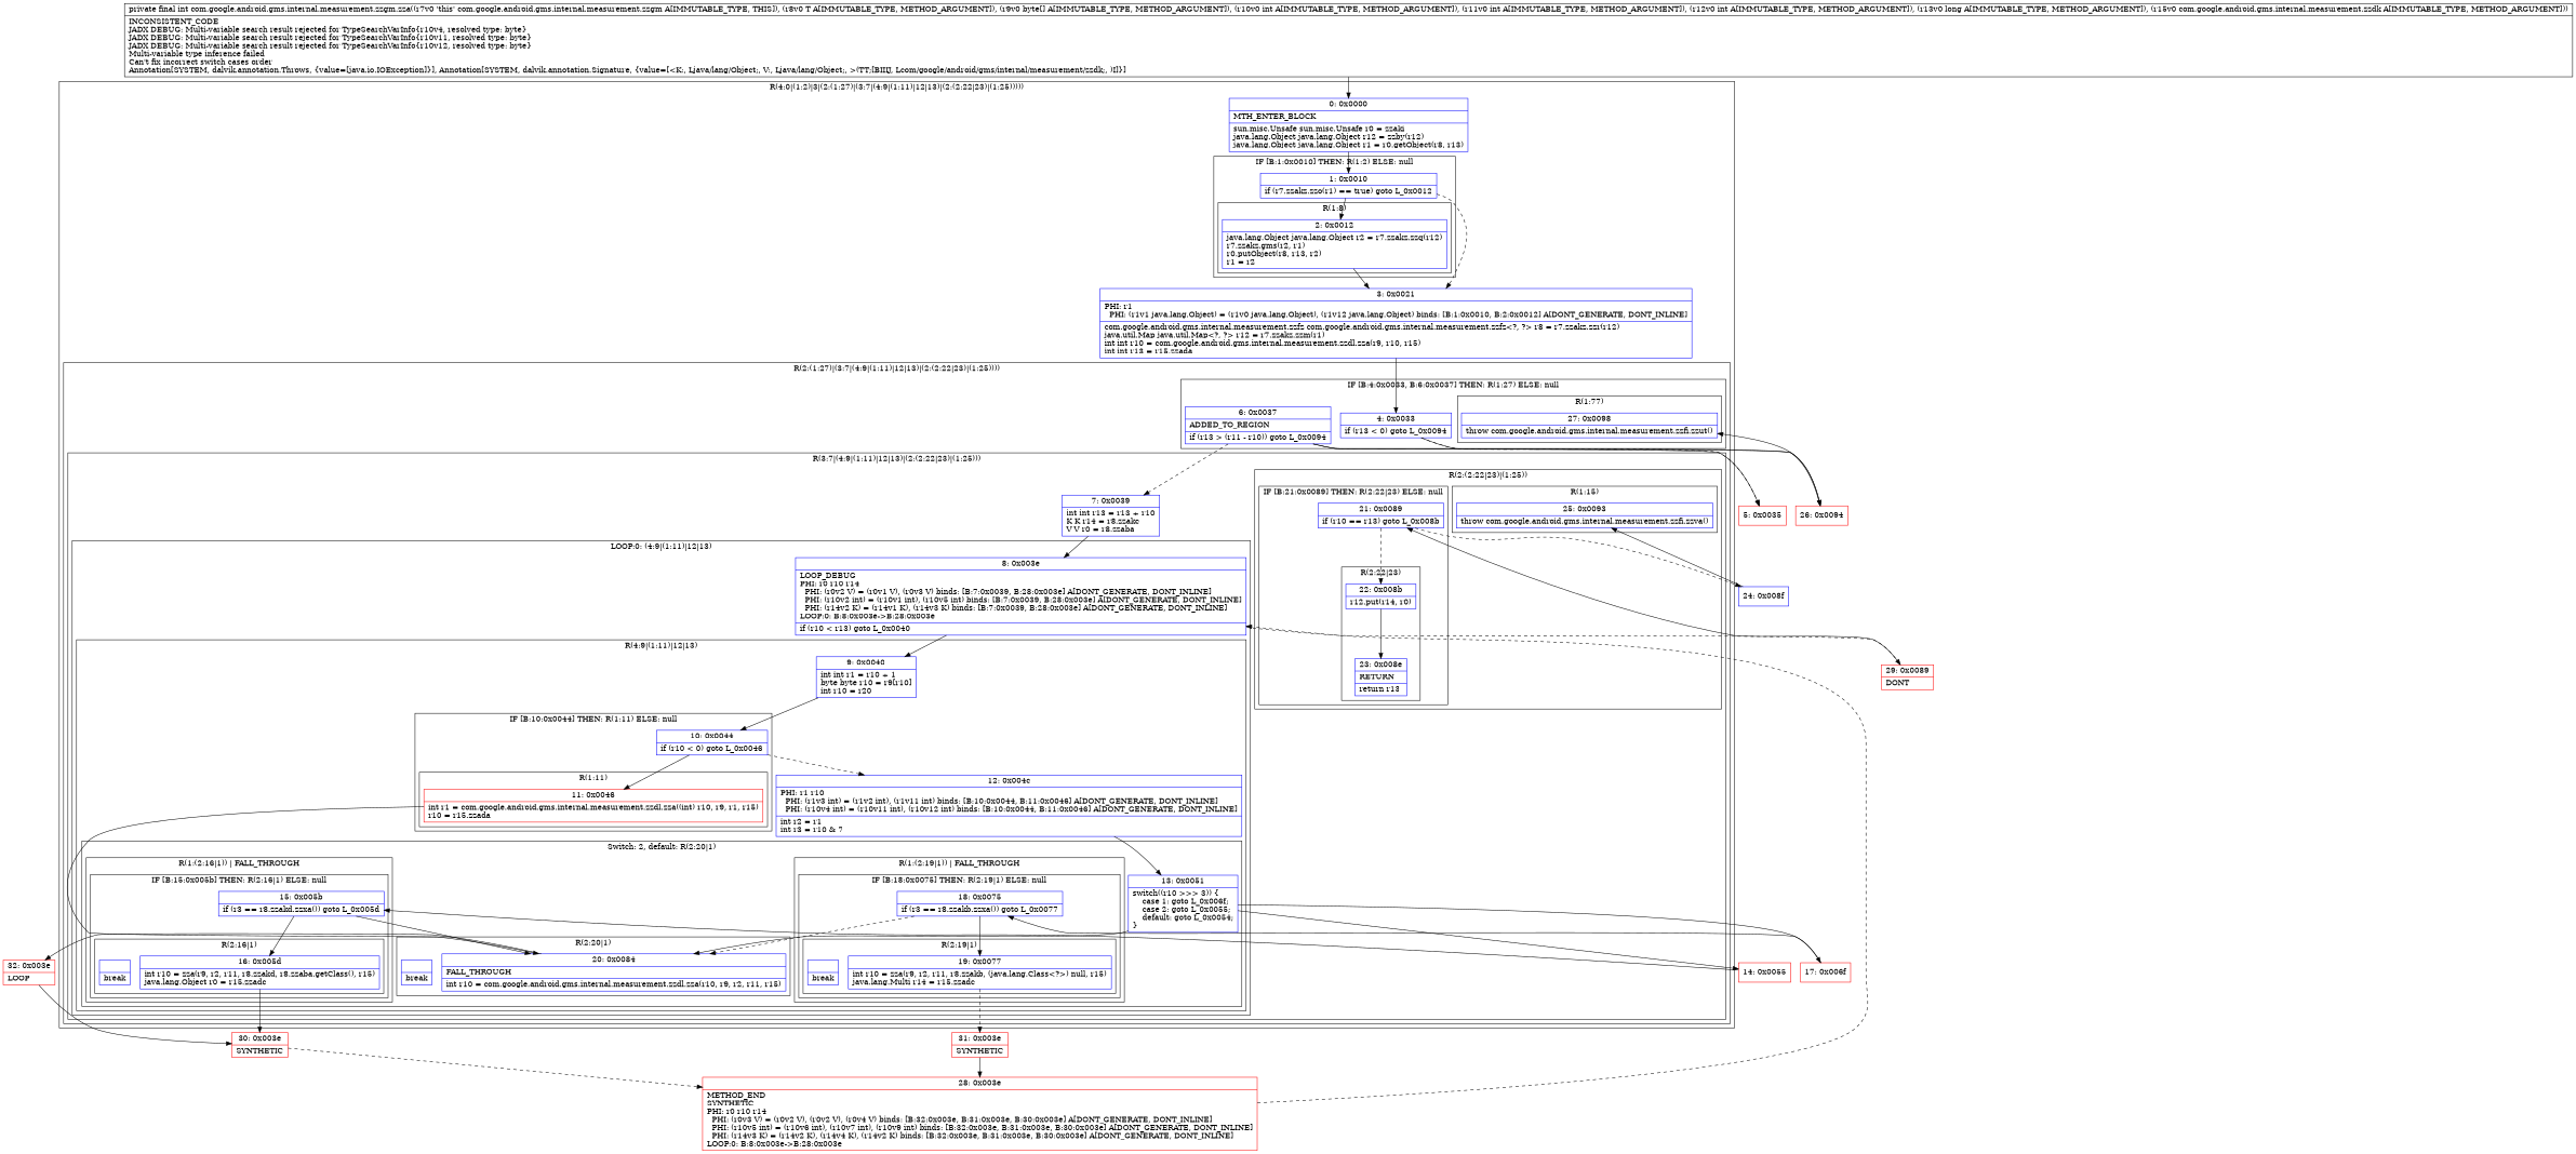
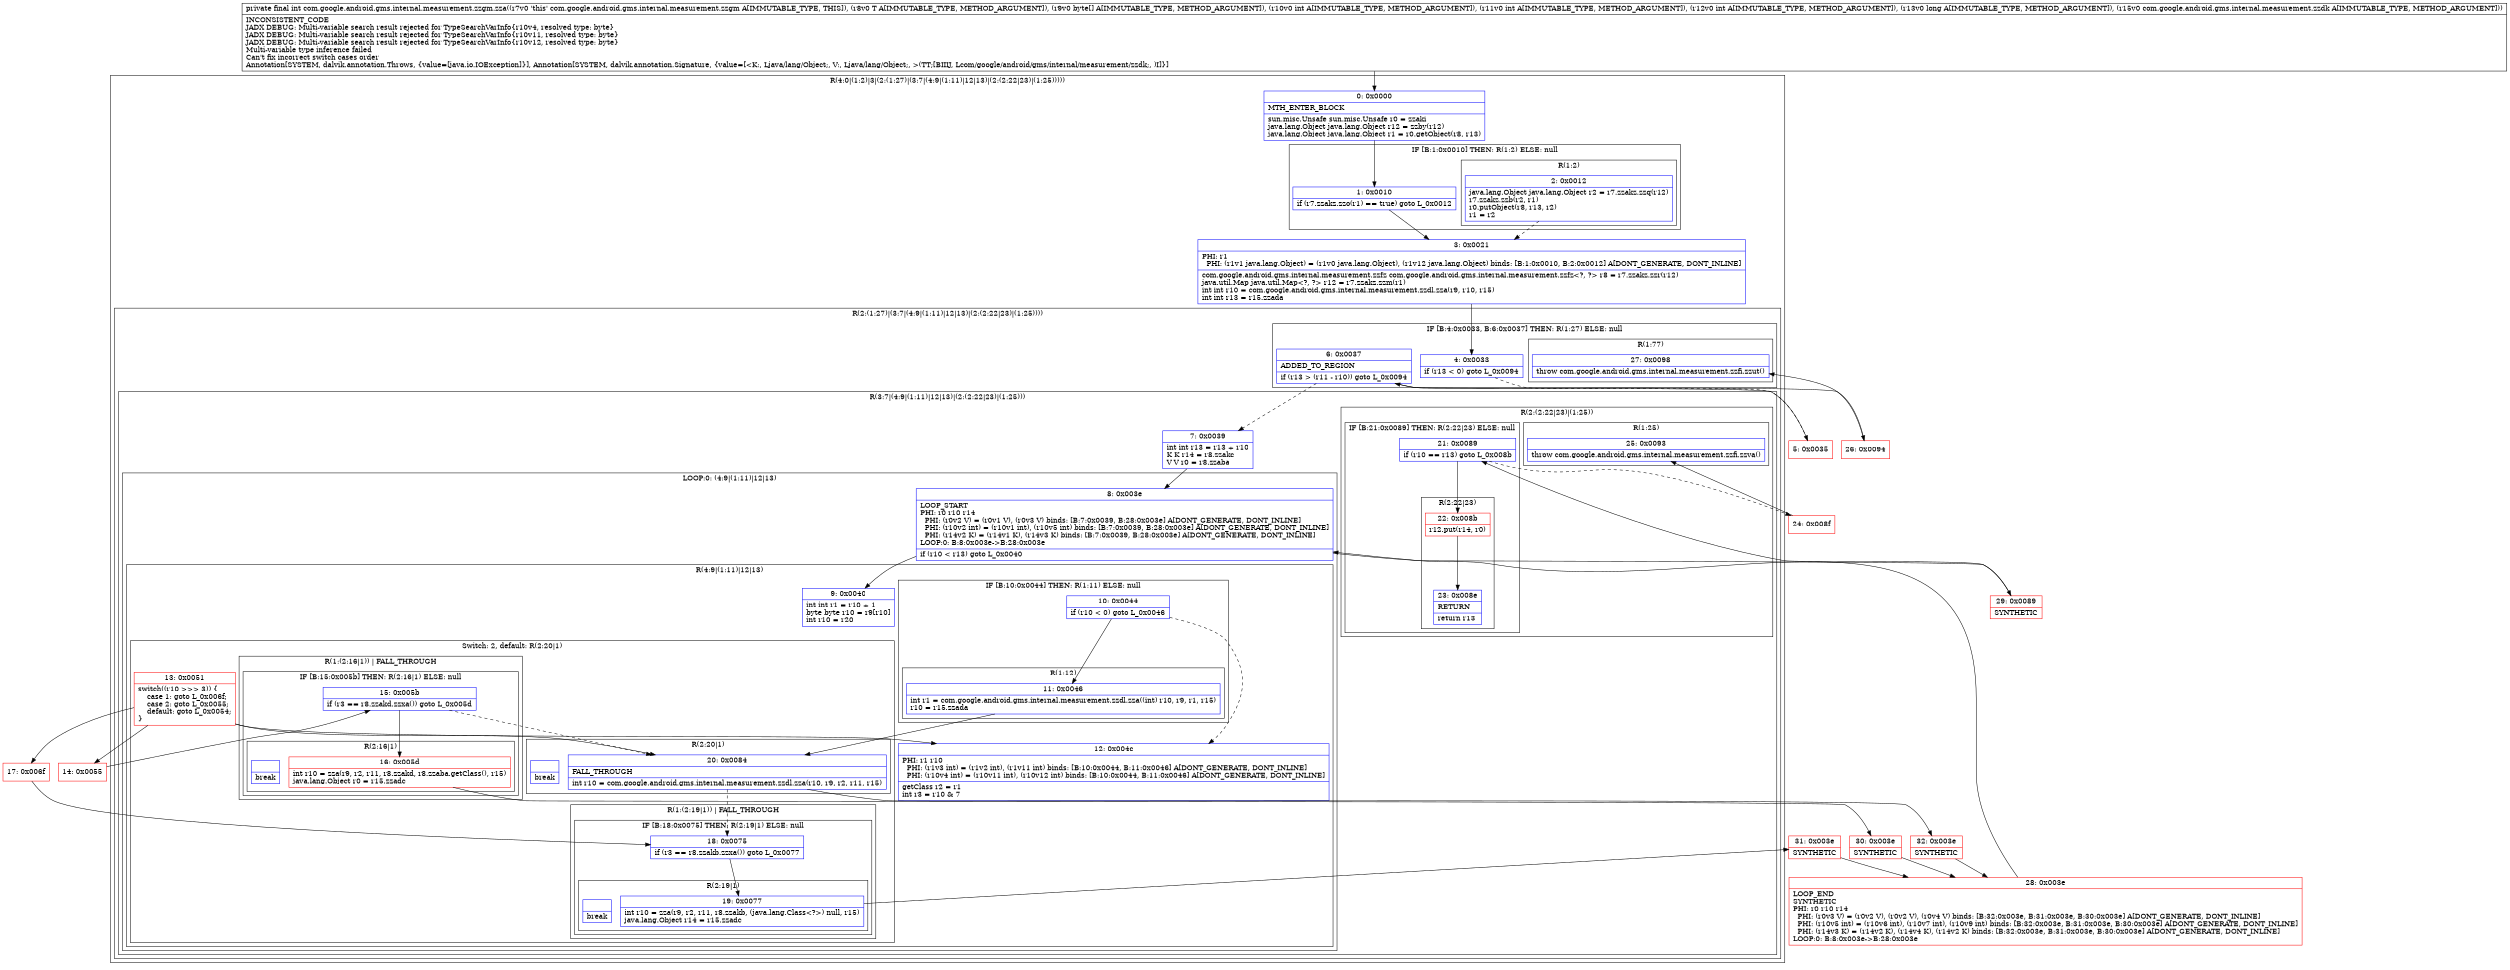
  digraph {
    node [color=blue shape=record]
-   n1 [label="{2\:\ 0x0012|java.lang.Object java.lang.Object r2 = r7.zzakz.zzq(r12)\lr7.zzakz.gms(r2, r1)\lr0.putObject(r8, r13, r2)\lr1 = r2\l}"]
+   n1 [label="{2\:\ 0x0012|java.lang.Object java.lang.Object r2 = r7.zzakz.zzq(r12)\lr7.zzakz.zzb(r2, r1)\lr0.putObject(r8, r13, r2)\lr1 = r2\l}"]
    n2 [label="{1\:\ 0x0010|if (r7.zzakz.zzo(r1) == true) goto L_0x0012\l}"]
    n3 [label="{27\:\ 0x0098|throw com.google.android.gms.internal.measurement.zzfi.zzut()\l}"]
    n4 [label="{4\:\ 0x0033|if (r13 \< 0) goto L_0x0094\l}"]
    n5 [label="{6\:\ 0x0037|ADDED_TO_REGION\l|if (r13 \> (r11 \- r10)) goto L_0x0094\l}"]
-   n6 [color=red label="{11\:\ 0x0046|int r1 = com.google.android.gms.internal.measurement.zzdl.zza((int) r10, r9, r1, r15)\lr10 = r15.zzada\l}"]
+   n6 [label="{11\:\ 0x0046|int r1 = com.google.android.gms.internal.measurement.zzdl.zza((int) r10, r9, r1, r15)\lr10 = r15.zzada\l}"]
    n7 [label="{10\:\ 0x0044|if (r10 \< 0) goto L_0x0046\l}"]
-   n8 [label="{19\:\ 0x0077|int r10 = zza(r9, r2, r11, r8.zzakb, (java.lang.Class\<?\>) null, r15)\ljava.lang.Multi r14 = r15.zzadc\l}"]
+   n8 [label="{19\:\ 0x0077|int r10 = zza(r9, r2, r11, r8.zzakb, (java.lang.Class\<?\>) null, r15)\ljava.lang.Object r14 = r15.zzadc\l}"]
    n9 [label="{|break\l}"]
    n10 [label="{18\:\ 0x0075|if (r3 == r8.zzakb.zzxa()) goto L_0x0077\l}"]
-   n11 [label="{16\:\ 0x005d|int r10 = zza(r9, r2, r11, r8.zzakd, r8.zzaba.getClass(), r15)\ljava.lang.Object r0 = r15.zzadc\l}"]
+   n11 [color=red label="{16\:\ 0x005d|int r10 = zza(r9, r2, r11, r8.zzakd, r8.zzaba.getClass(), r15)\ljava.lang.Object r0 = r15.zzadc\l}"]
    n12 [label="{|break\l}"]
    n13 [label="{15\:\ 0x005b|if (r3 == r8.zzakd.zzxa()) goto L_0x005d\l}"]
    n14 [label="{20\:\ 0x0084|FALL_THROUGH\l|int r10 = com.google.android.gms.internal.measurement.zzdl.zza(r10, r9, r2, r11, r15)\l}"]
    n15 [label="{|break\l}"]
-   n16 [label="{13\:\ 0x0051|switch((r10 \>\>\> 3)) \{\l    case 1: goto L_0x006f;\l    case 2: goto L_0x0055;\l    default: goto L_0x0054;\l\}\l}"]
+   n16 [color=red label="{13\:\ 0x0051|switch((r10 \>\>\> 3)) \{\l    case 1: goto L_0x006f;\l    case 2: goto L_0x0055;\l    default: goto L_0x0054;\l\}\l}"]
    n17 [label="{9\:\ 0x0040|int int r1 = r10 + 1\lbyte byte r10 = r9[r10]\lint r10 = r20\l}"]
-   n18 [label="{12\:\ 0x004c|PHI: r1 r10 \l  PHI: (r1v3 int) = (r1v2 int), (r1v11 int) binds: [B:10:0x0044, B:11:0x0046] A[DONT_GENERATE, DONT_INLINE]\l  PHI: (r10v4 int) = (r10v11 int), (r10v12 int) binds: [B:10:0x0044, B:11:0x0046] A[DONT_GENERATE, DONT_INLINE]\l|int r2 = r1\lint r3 = r10 & 7\l}"]
-   n19 [label="{8\:\ 0x003e|LOOP_DEBUG\lPHI: r0 r10 r14 \l  PHI: (r0v2 V) = (r0v1 V), (r0v3 V) binds: [B:7:0x0039, B:28:0x003e] A[DONT_GENERATE, DONT_INLINE]\l  PHI: (r10v2 int) = (r10v1 int), (r10v5 int) binds: [B:7:0x0039, B:28:0x003e] A[DONT_GENERATE, DONT_INLINE]\l  PHI: (r14v2 K) = (r14v1 K), (r14v3 K) binds: [B:7:0x0039, B:28:0x003e] A[DONT_GENERATE, DONT_INLINE]\lLOOP:0: B:8:0x003e\-\>B:28:0x003e\l|if (r10 \< r13) goto L_0x0040\l}"]
-   n20 [label="{22\:\ 0x008b|r12.put(r14, r0)\l}"]
+   n18 [label="{12\:\ 0x004c|PHI: r1 r10 \l  PHI: (r1v3 int) = (r1v2 int), (r1v11 int) binds: [B:10:0x0044, B:11:0x0046] A[DONT_GENERATE, DONT_INLINE]\l  PHI: (r10v4 int) = (r10v11 int), (r10v12 int) binds: [B:10:0x0044, B:11:0x0046] A[DONT_GENERATE, DONT_INLINE]\l|getClass r2 = r1\lint r3 = r10 & 7\l}"]
+   n19 [label="{8\:\ 0x003e|LOOP_START\lPHI: r0 r10 r14 \l  PHI: (r0v2 V) = (r0v1 V), (r0v3 V) binds: [B:7:0x0039, B:28:0x003e] A[DONT_GENERATE, DONT_INLINE]\l  PHI: (r10v2 int) = (r10v1 int), (r10v5 int) binds: [B:7:0x0039, B:28:0x003e] A[DONT_GENERATE, DONT_INLINE]\l  PHI: (r14v2 K) = (r14v1 K), (r14v3 K) binds: [B:7:0x0039, B:28:0x003e] A[DONT_GENERATE, DONT_INLINE]\lLOOP:0: B:8:0x003e\-\>B:28:0x003e\l|if (r10 \< r13) goto L_0x0040\l}"]
+   n20 [color=red label="{22\:\ 0x008b|r12.put(r14, r0)\l}"]
    n21 [label="{23\:\ 0x008e|RETURN\l|return r13\l}"]
    n22 [label="{21\:\ 0x0089|if (r10 == r13) goto L_0x008b\l}"]
    n23 [label="{25\:\ 0x0093|throw com.google.android.gms.internal.measurement.zzfi.zzva()\l}"]
    n24 [label="{7\:\ 0x0039|int int r13 = r13 + r10\lK K r14 = r8.zzakc\lV V r0 = r8.zzaba\l}"]
    n25 [label="{0\:\ 0x0000|MTH_ENTER_BLOCK\l|sun.misc.Unsafe sun.misc.Unsafe r0 = zzaki\ljava.lang.Object java.lang.Object r12 = zzby(r12)\ljava.lang.Object java.lang.Object r1 = r0.getObject(r8, r13)\l}"]
    n26 [label="{3\:\ 0x0021|PHI: r1 \l  PHI: (r1v1 java.lang.Object) = (r1v0 java.lang.Object), (r1v12 java.lang.Object) binds: [B:1:0x0010, B:2:0x0012] A[DONT_GENERATE, DONT_INLINE]\l|com.google.android.gms.internal.measurement.zzfz com.google.android.gms.internal.measurement.zzfz\<?, ?\> r8 = r7.zzakz.zzr(r12)\ljava.util.Map java.util.Map\<?, ?\> r12 = r7.zzakz.zzm(r1)\lint int r10 = com.google.android.gms.internal.measurement.zzdl.zza(r9, r10, r15)\lint int r13 = r15.zzada\l}"]
    n27 [color=red label="{5\:\ 0x0035}"]
    n28 [color=red label="{26\:\ 0x0094}"]
    n29 [color=red label="{31\:\ 0x003e|SYNTHETIC\l}"]
    n30 [color=red label="{30\:\ 0x003e|SYNTHETIC\l}"]
-   n31 [color=red label="{32\:\ 0x003e|LOOP\l}"]
+   n31 [color=red label="{32\:\ 0x003e|SYNTHETIC\l}"]
    n32 [color=red label="{14\:\ 0x0055}"]
    n33 [color=red label="{17\:\ 0x006f}"]
-   n34 [color=red label="{29\:\ 0x0089|DONT\l}"]
-   n35 [label="{24\:\ 0x008f}"]
-   n36 [color=red label="{28\:\ 0x003e|METHOD_END\lSYNTHETIC\lPHI: r0 r10 r14 \l  PHI: (r0v3 V) = (r0v2 V), (r0v2 V), (r0v4 V) binds: [B:32:0x003e, B:31:0x003e, B:30:0x003e] A[DONT_GENERATE, DONT_INLINE]\l  PHI: (r10v5 int) = (r10v6 int), (r10v7 int), (r10v9 int) binds: [B:32:0x003e, B:31:0x003e, B:30:0x003e] A[DONT_GENERATE, DONT_INLINE]\l  PHI: (r14v3 K) = (r14v2 K), (r14v4 K), (r14v2 K) binds: [B:32:0x003e, B:31:0x003e, B:30:0x003e] A[DONT_GENERATE, DONT_INLINE]\lLOOP:0: B:8:0x003e\-\>B:28:0x003e\l}"]
+   n34 [color=red label="{29\:\ 0x0089|SYNTHETIC\l}"]
+   n35 [color=red label="{24\:\ 0x008f}"]
+   n36 [color=red label="{28\:\ 0x003e|LOOP_END\lSYNTHETIC\lPHI: r0 r10 r14 \l  PHI: (r0v3 V) = (r0v2 V), (r0v2 V), (r0v4 V) binds: [B:32:0x003e, B:31:0x003e, B:30:0x003e] A[DONT_GENERATE, DONT_INLINE]\l  PHI: (r10v5 int) = (r10v6 int), (r10v7 int), (r10v9 int) binds: [B:32:0x003e, B:31:0x003e, B:30:0x003e] A[DONT_GENERATE, DONT_INLINE]\l  PHI: (r14v3 K) = (r14v2 K), (r14v4 K), (r14v2 K) binds: [B:32:0x003e, B:31:0x003e, B:30:0x003e] A[DONT_GENERATE, DONT_INLINE]\lLOOP:0: B:8:0x003e\-\>B:28:0x003e\l}"]
    n37 [label="{private final int com.google.android.gms.internal.measurement.zzgm.zza((r7v0 'this' com.google.android.gms.internal.measurement.zzgm A[IMMUTABLE_TYPE, THIS]), (r8v0 T A[IMMUTABLE_TYPE, METHOD_ARGUMENT]), (r9v0 byte[] A[IMMUTABLE_TYPE, METHOD_ARGUMENT]), (r10v0 int A[IMMUTABLE_TYPE, METHOD_ARGUMENT]), (r11v0 int A[IMMUTABLE_TYPE, METHOD_ARGUMENT]), (r12v0 int A[IMMUTABLE_TYPE, METHOD_ARGUMENT]), (r13v0 long A[IMMUTABLE_TYPE, METHOD_ARGUMENT]), (r15v0 com.google.android.gms.internal.measurement.zzdk A[IMMUTABLE_TYPE, METHOD_ARGUMENT]))  | INCONSISTENT_CODE\lJADX DEBUG: Multi\-variable search result rejected for TypeSearchVarInfo\{r10v4, resolved type: byte\}\lJADX DEBUG: Multi\-variable search result rejected for TypeSearchVarInfo\{r10v11, resolved type: byte\}\lJADX DEBUG: Multi\-variable search result rejected for TypeSearchVarInfo\{r10v12, resolved type: byte\}\lMulti\-variable type inference failed\lCan't fix incorrect switch cases order\lAnnotation[SYSTEM, dalvik.annotation.Throws, \{value=[java.io.IOException]\}], Annotation[SYSTEM, dalvik.annotation.Signature, \{value=[\<K:, Ljava\/lang\/Object;, V:, Ljava\/lang\/Object;, \>(TT;[BIIIJ, Lcom\/google\/android\/gms\/internal\/measurement\/zzdk;, )I]\}]\l}" color=""]
    subgraph cluster_1 {
      label="R(4:0|(1:2)|3|(2:(1:27)|(3:7|(4:9|(1:11)|12|13)|(2:(2:22|23)|(1:25)))))"
      n25
      n26
      subgraph cluster_2 {
        label="IF [B:1:0x0010] THEN: R(1:2) ELSE: null"
        n2
        subgraph cluster_3 {
-         label="R(1:8)"
+         label="R(1:2)"
          n1
        }
      }
      subgraph cluster_4 {
        label="R(2:(1:27)|(3:7|(4:9|(1:11)|12|13)|(2:(2:22|23)|(1:25))))"
        subgraph cluster_5 {
          label="IF [B:4:0x0033, B:6:0x0037] THEN: R(1:27) ELSE: null"
          n4
          n5
          subgraph cluster_6 {
            label="R(1:77)"
            n3
          }
        }
        subgraph cluster_7 {
          label="R(3:7|(4:9|(1:11)|12|13)|(2:(2:22|23)|(1:25)))"
          n24
          subgraph cluster_8 {
            label="LOOP:0: (4:9|(1:11)|12|13)"
            n19
            subgraph cluster_9 {
              label="R(4:9|(1:11)|12|13)"
              n17
              n18
              subgraph cluster_10 {
                label="IF [B:10:0x0044] THEN: R(1:11) ELSE: null"
                n7
                subgraph cluster_11 {
-                 label="R(1:11)"
+                 label="R(1:12)"
                  n6
                }
              }
              subgraph cluster_12 {
                label="Switch: 2, default: R(2:20|1)"
                n16
                subgraph cluster_13 {
                  label="R(1:(2:19|1)) | FALL_THROUGH\l"
                  subgraph cluster_14 {
                    label="IF [B:18:0x0075] THEN: R(2:19|1) ELSE: null"
                    n10
                    subgraph cluster_15 {
                      label="R(2:19|1)"
                      n8
                      n9
                    }
                  }
                }
                subgraph cluster_16 {
                  label="R(1:(2:16|1)) | FALL_THROUGH\l"
                  subgraph cluster_17 {
                    label="IF [B:15:0x005b] THEN: R(2:16|1) ELSE: null"
                    n13
                    subgraph cluster_18 {
                      label="R(2:16|1)"
                      n11
                      n12
                    }
                  }
                }
                subgraph cluster_19 {
                  label="R(2:20|1)"
                  n14
                  n15
                }
              }
            }
          }
          subgraph cluster_20 {
            label="R(2:(2:22|23)|(1:25))"
            subgraph cluster_21 {
              label="IF [B:21:0x0089] THEN: R(2:22|23) ELSE: null"
              n22
              subgraph cluster_22 {
                label="R(2:22|23)"
                n20
                n21
              }
            }
            subgraph cluster_23 {
-             label="R(1:15)"
+             label="R(1:25)"
              n23
            }
          }
        }
      }
    }
-   n1 -> n26
-   n2 -> n1
-   n2 -> n26 [style=dashed]
+   n1 -> n26 [style=dashed]
+   n2 -> n26 [style=solid]
    n4 -> n27 [style=dashed]
-   n4 -> n28
    n5 -> n24 [style=dashed]
    n5 -> n28
    n6 -> n14
    n7 -> n6
    n7 -> n18 [style=dashed]
-   n8 -> n29 [style=dashed]
+   n8 -> n29
    n10 -> n8
-   n10 -> n14 [style=dashed]
+   n14 -> n10 [style=dashed]
    n11 -> n30
    n13 -> n11
-   n13 -> n14 [style=solid]
+   n13 -> n14 [style=dashed]
    n14 -> n31
    n16 -> n14
    n16 -> n32
    n16 -> n33
-   n17 -> n7
-   n18 -> n16
+   n16 -> n18
    n19 -> n17
-   n19 -> n34 [style=dashed]
+   n19 -> n34 [style=solid]
    n20 -> n21
-   n22 -> n20 [style=dashed]
+   n22 -> n20
    n22 -> n35 [style=dashed]
    n24 -> n19
    n25 -> n2
    n26 -> n4
-   n5 -> n27
+   n27 -> n5
    n28 -> n3
    n29 -> n36
-   n30 -> n36 [style=dashed]
-   n31 -> n30
+   n30 -> n36
+   n31 -> n36
    n32 -> n13
    n33 -> n10
    n34 -> n22
    n35 -> n23
-   n36 -> n19 [style=dashed]
+   n36 -> n19
    n37 -> n25
  }
